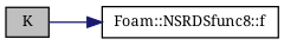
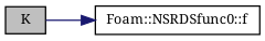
  digraph {
    rankdir=LR
    fontname="Noto Serif"
    node [color=black fontname="Noto Serif" fontsize=10 shape=record]
    n1 [fillcolor=grey75 fontcolor=black height=0.2 label=K style=filled width=0.4]
-   n2 [height=0.2 label="Foam::NSRDSfunc8::f" width=0.4]
+   n2 [height=0.2 label="Foam::NSRDSfunc0::f" width=0.4]
    n1 -> n2 [color=midnightblue fontname="Noto Serif" fontsize=10 labelfontname=FreeSans labelfontsize=10 style=solid]
  }
